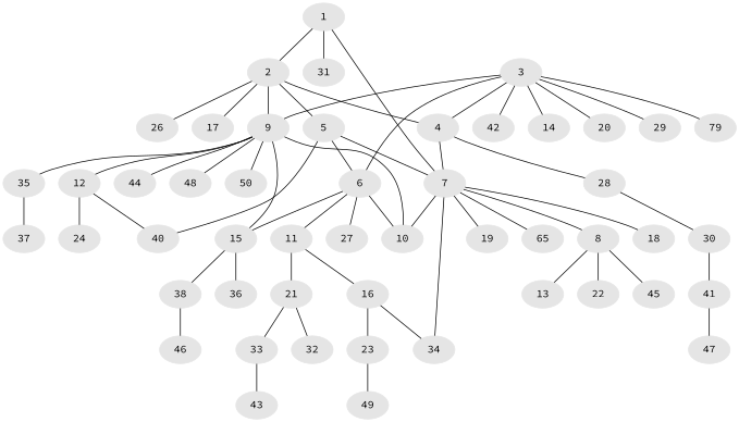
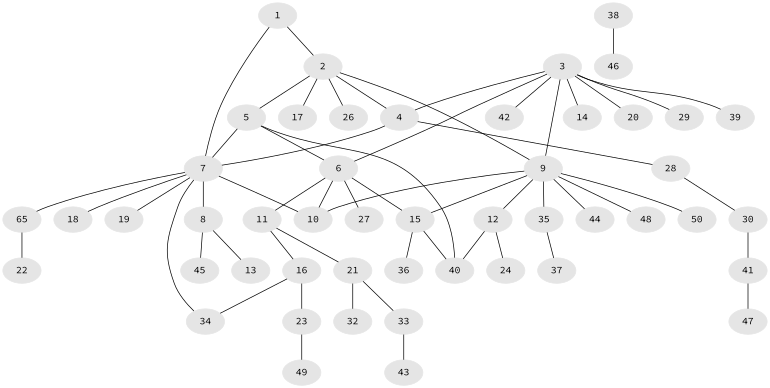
  graph {
    fontname="Source Code Pro"
    node [color=gray90 fontname="Source Code Pro" style=filled]
    edge [fontname="Source Code Pro"]
    1
    2
    7
-   31
    4
    5
    9
    17
    26
    10
    8
    18
    19
    n14 [label=65]
    34
    28
    6
    40
    15
    12
    35
    44
    48
    50
    3
    14
    20
    29
-   39 [label=79]
+   39
    42
    11
    27
    30
    16
    21
    36
    38
    13
    22
    45
    23
    49
    24
    37
    32
    33
    46
    43
    41
    47
    1 -- 2
    1 -- 7
-   1 -- 31
    2 -- 4
    2 -- 5
    2 -- 9
    2 -- 17
    2 -- 26
    7 -- 10
    7 -- 8
    7 -- 18
    7 -- 19
    7 -- n14
    7 -- 34
    4 -- 7
    4 -- 28
    5 -- 7
    5 -- 6
    5 -- 40
    9 -- 10
    9 -- 15
    9 -- 12
    9 -- 35
    9 -- 44
    9 -- 48
    9 -- 50
    8 -- 13
-   8 -- 22
+   n14 -- 22
    8 -- 45
    28 -- 30
    6 -- 10
    6 -- 15
    6 -- 11
    6 -- 27
    15 -- 36
-   15 -- 38
+   15 -- 40
    12 -- 40
    12 -- 24
    35 -- 37
    3 -- 4
    3 -- 9
    3 -- 6
    3 -- 14
    3 -- 20
    3 -- 29
    3 -- 39
    3 -- 42
    11 -- 16
    11 -- 21
    30 -- 41
    16 -- 34
    16 -- 23
    21 -- 32
    21 -- 33
    38 -- 46
    23 -- 49
    33 -- 43
    41 -- 47
  }
